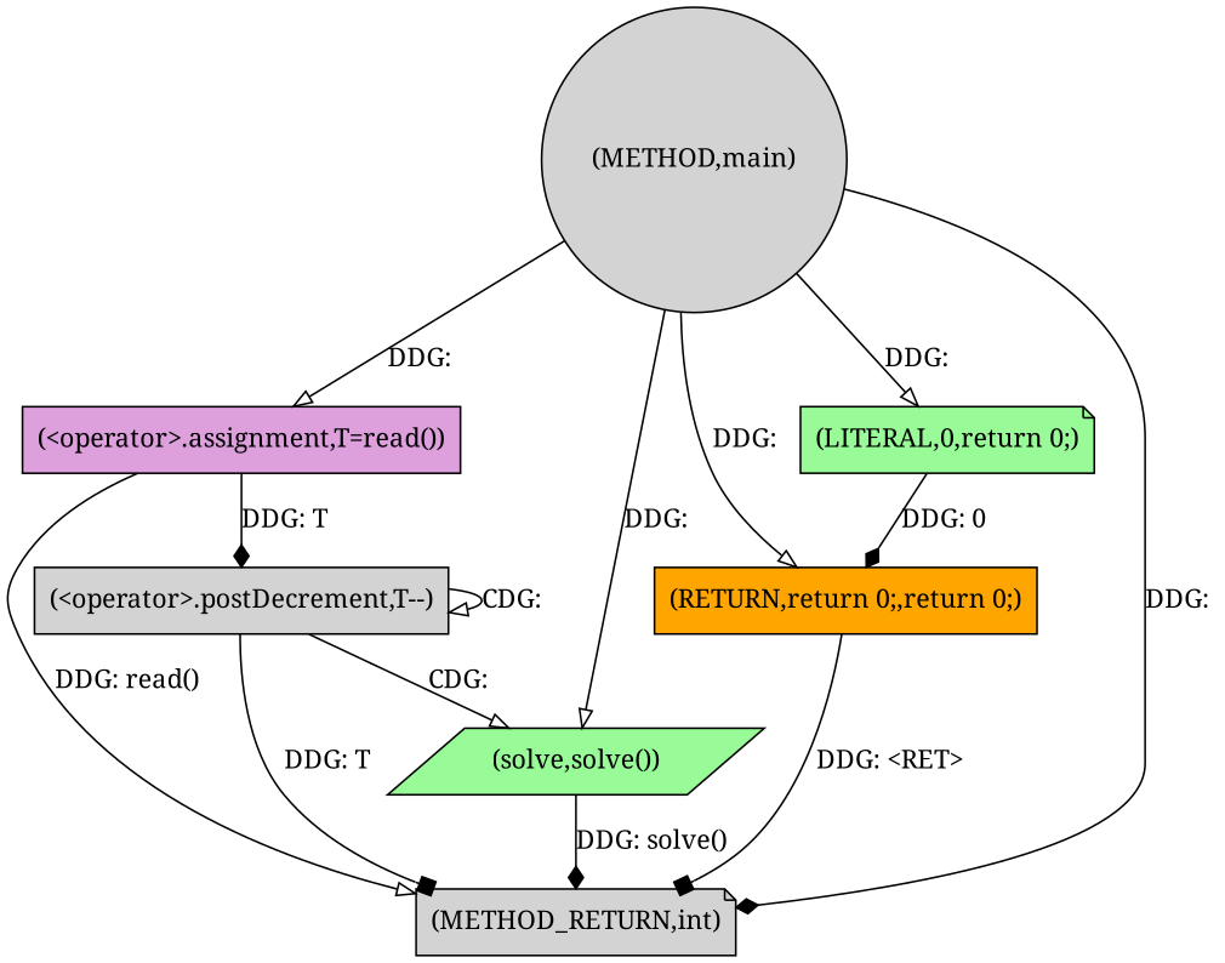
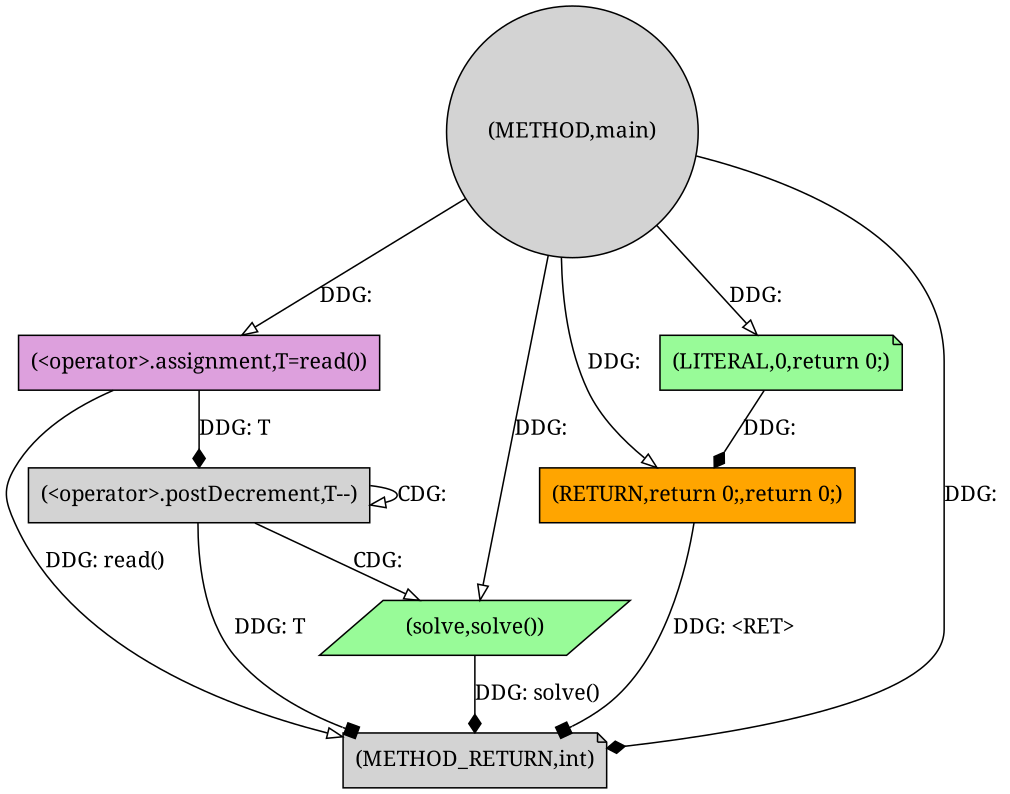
  digraph {
    fontname="Noto Serif"
    node [fillcolor=lightgrey fontname="Noto Serif" shape=box style=filled]
    edge [arrowhead=onormal fontname="Noto Serif"]
    n1 [label="(METHOD,main)" shape=circle]
    n2 [fillcolor=plum label="(<operator>.assignment,T=read())"]
    n3 [fillcolor=orange label="(RETURN,return 0;,return 0;)"]
    n4 [fillcolor=palegreen label="(solve,solve())" shape=parallelogram]
    n5 [fillcolor=palegreen label="(LITERAL,0,return 0;)" shape=note]
    n6 [label="(METHOD_RETURN,int)" shape=note]
    n7 [label="(<operator>.postDecrement,T--)"]
    n1 -> n2 [label="DDG: "]
    n1 -> n3 [label="DDG: "]
    n1 -> n4 [label="DDG: "]
    n1 -> n5 [label="DDG: "]
    n1 -> n6 [arrowhead=diamond label="DDG: "]
    n2 -> n6 [label="DDG: read()"]
    n2 -> n7 [arrowhead=diamond label="DDG: T"]
    n3 -> n6 [arrowhead=box label="DDG: <RET>"]
    n4 -> n6 [arrowhead=diamond label="DDG: solve()"]
-   n5 -> n3 [arrowhead=diamond label="DDG: 0"]
+   n5 -> n3 [arrowhead=diamond label="DDG: "]
    n7 -> n4 [label="CDG: "]
    n7 -> n6 [arrowhead=box label="DDG: T"]
    n7 -> n7 [label="CDG: "]
  }
